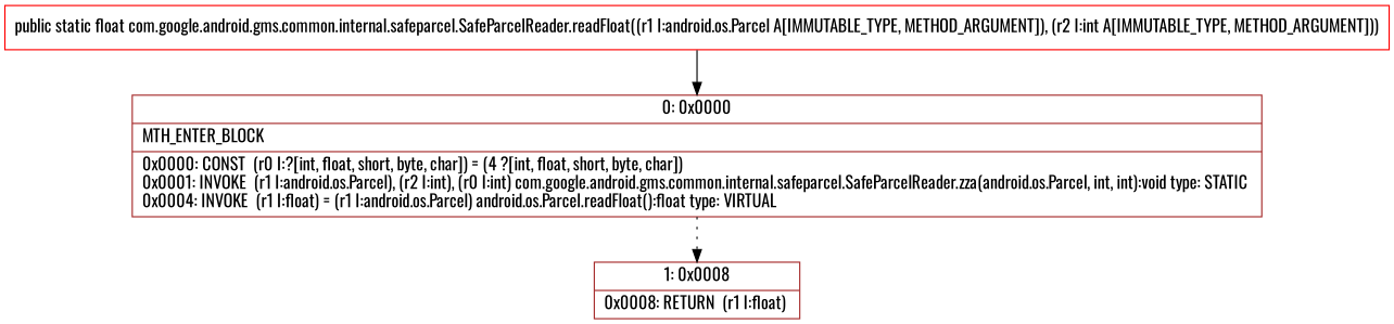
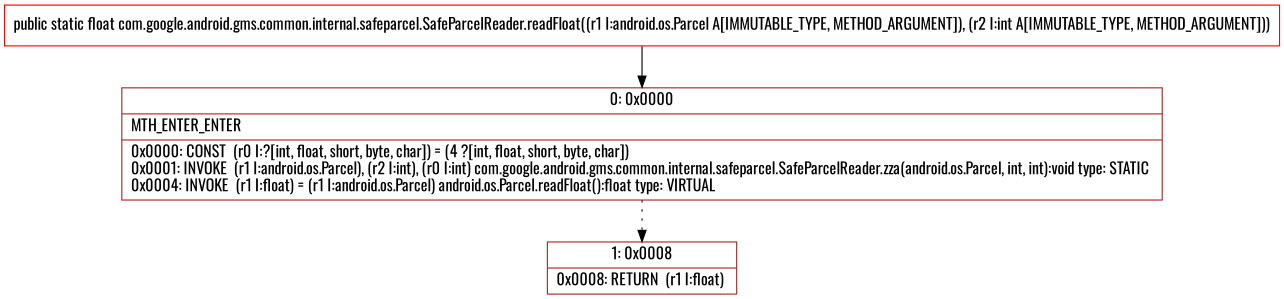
  digraph {
    fontname=Oswald
    node [shape=record color=brown fontname=Oswald]
    edge [fontname=Oswald]
-   n1 [label="{0\:\ 0x0000|MTH_ENTER_BLOCK\l|0x0000: CONST  (r0 I:?[int, float, short, byte, char]) = (4 ?[int, float, short, byte, char]) \l0x0001: INVOKE  (r1 I:android.os.Parcel), (r2 I:int), (r0 I:int) com.google.android.gms.common.internal.safeparcel.SafeParcelReader.zza(android.os.Parcel, int, int):void type: STATIC \l0x0004: INVOKE  (r1 I:float) = (r1 I:android.os.Parcel) android.os.Parcel.readFloat():float type: VIRTUAL \l}"]
+   n1 [label="{0\:\ 0x0000|MTH_ENTER_ENTER\l|0x0000: CONST  (r0 I:?[int, float, short, byte, char]) = (4 ?[int, float, short, byte, char]) \l0x0001: INVOKE  (r1 I:android.os.Parcel), (r2 I:int), (r0 I:int) com.google.android.gms.common.internal.safeparcel.SafeParcelReader.zza(android.os.Parcel, int, int):void type: STATIC \l0x0004: INVOKE  (r1 I:float) = (r1 I:android.os.Parcel) android.os.Parcel.readFloat():float type: VIRTUAL \l}"]
    n2 [label="{1\:\ 0x0008|0x0008: RETURN  (r1 I:float) \l}"]
    n3 [label="{public static float com.google.android.gms.common.internal.safeparcel.SafeParcelReader.readFloat((r1 I:android.os.Parcel A[IMMUTABLE_TYPE, METHOD_ARGUMENT]), (r2 I:int A[IMMUTABLE_TYPE, METHOD_ARGUMENT])) }" color=red]
    n1 -> n2 [style=dotted]
    n3 -> n1 [style=solid]
  }
